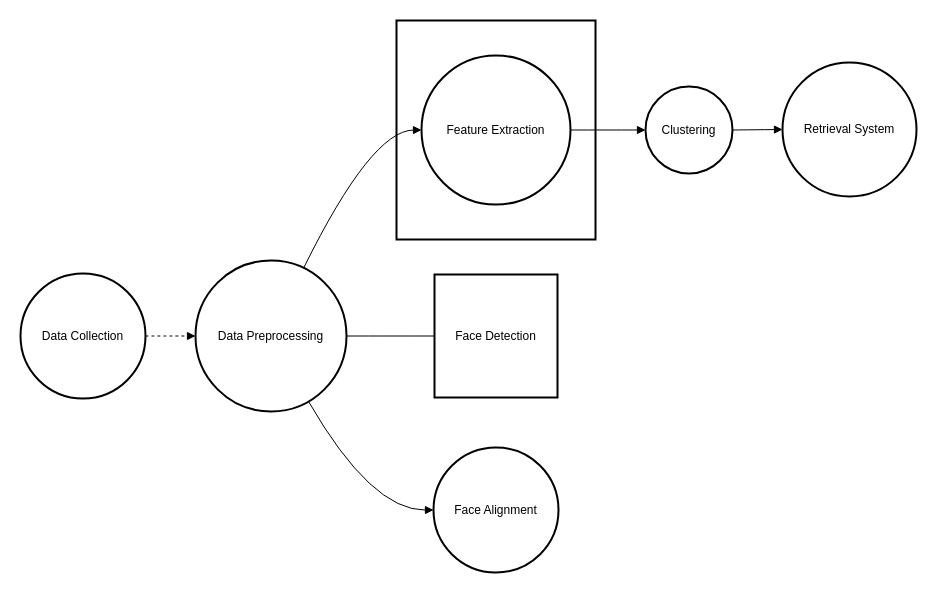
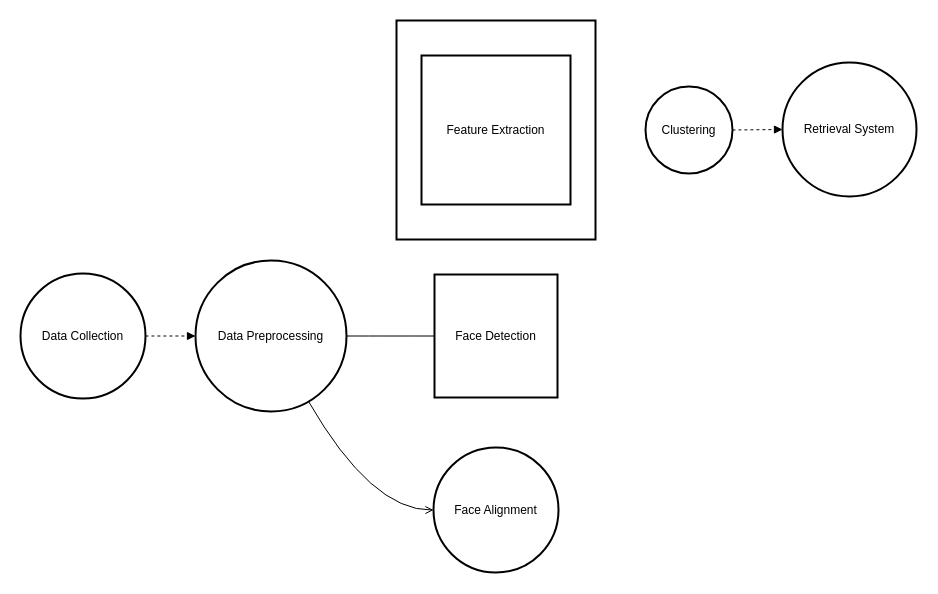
  <mxCell id="0" />
  <mxCell id="1" parent="0" />
  <mxCell id="2" value="ArcFace_Model" style="whiteSpace=wrap;strokeWidth=2;" vertex="1" parent="1"><mxGeometry x="396" y="20" width="199" height="219" as="geometry" /></mxCell>
  <mxCell id="3" value="Data Collection" style="ellipse;aspect=fixed;strokeWidth=2;whiteSpace=wrap;" vertex="1" parent="1"><mxGeometry x="20" y="273" width="125" height="125" as="geometry" /></mxCell>
  <mxCell id="4" value="Data Preprocessing" style="ellipse;aspect=fixed;strokeWidth=2;whiteSpace=wrap;" vertex="1" parent="1"><mxGeometry x="195" y="260" width="151" height="151" as="geometry" /></mxCell>
- <mxCell id="5" value="Feature Extraction" style="ellipse;aspect=fixed;strokeWidth=2;whiteSpace=wrap;" vertex="1" parent="1"><mxGeometry x="421" y="55" width="149" height="149" as="geometry" /></mxCell>
+ <mxCell id="5" value="Feature Extraction" style="aspect=fixed;strokeWidth=2;whiteSpace=wrap;rounded=0;" vertex="1" parent="1"><mxGeometry x="421" y="55" width="149" height="149" as="geometry" /></mxCell>
  <mxCell id="6" value="Clustering" style="ellipse;aspect=fixed;strokeWidth=2;whiteSpace=wrap;" vertex="1" parent="1"><mxGeometry x="645" y="86" width="87" height="87" as="geometry" /></mxCell>
  <mxCell id="7" value="Retrieval System" style="ellipse;aspect=fixed;strokeWidth=2;whiteSpace=wrap;" vertex="1" parent="1"><mxGeometry x="782" y="62" width="134" height="134" as="geometry" /></mxCell>
  <mxCell id="8" value="Face Detection" style="aspect=fixed;strokeWidth=2;whiteSpace=wrap;rounded=0;" vertex="1" parent="1"><mxGeometry x="434" y="274" width="123" height="123" as="geometry" /></mxCell>
  <mxCell id="9" value="Face Alignment" style="ellipse;aspect=fixed;strokeWidth=2;whiteSpace=wrap;" vertex="1" parent="1"><mxGeometry x="433" y="447" width="125" height="125" as="geometry" /></mxCell>
  <mxCell id="10" value="" style="curved=1;startArrow=none;endArrow=block;exitX=1;exitY=0.5;entryX=0;entryY=0.5;dashed=1;" edge="1" parent="1" source="3" target="4"><mxGeometry relative="1" as="geometry"><Array as="points" /></mxGeometry></mxCell>
- <mxCell id="11" value="" style="curved=1;startArrow=none;endArrow=block;exitX=0.74;exitY=0;entryX=0;entryY=0.5;" edge="1" parent="1" source="4" target="5"><mxGeometry relative="1" as="geometry"><Array as="points"><mxPoint x="371" y="130" /></Array></mxGeometry></mxCell>
- <mxCell id="12" value="" style="curved=1;startArrow=none;endArrow=block;exitX=1;exitY=0.5;entryX=0;entryY=0.5;" edge="1" parent="1" source="5" target="6"><mxGeometry relative="1" as="geometry"><Array as="points" /></mxGeometry></mxCell>
- <mxCell id="13" value="" style="curved=1;startArrow=none;endArrow=block;exitX=1;exitY=0.5;entryX=0;entryY=0.5;" edge="1" parent="1" source="6" target="7"><mxGeometry relative="1" as="geometry"><Array as="points" /></mxGeometry></mxCell>
+ <mxCell id="13" value="" style="curved=1;startArrow=none;endArrow=block;exitX=1;exitY=0.5;entryX=0;entryY=0.5;dashed=1;" edge="1" parent="1" source="6" target="7"><mxGeometry relative="1" as="geometry"><Array as="points" /></mxGeometry></mxCell>
  <mxCell id="14" value="" style="curved=1;startArrow=none;endArrow=none;exitX=1;exitY=0.5;entryX=0;entryY=0.5;" edge="1" parent="1" source="4" target="8"><mxGeometry relative="1" as="geometry"><Array as="points" /></mxGeometry></mxCell>
- <mxCell id="15" value="" style="curved=1;startArrow=none;endArrow=block;exitX=0.79;exitY=1;entryX=0;entryY=0.5;" edge="1" parent="1" source="4" target="9"><mxGeometry relative="1" as="geometry"><Array as="points"><mxPoint x="371" y="510" /></Array></mxGeometry></mxCell>
+ <mxCell id="15" value="" style="curved=1;startArrow=none;endArrow=open;exitX=0.79;exitY=1;entryX=0;entryY=0.5;" edge="1" parent="1" source="4" target="9"><mxGeometry relative="1" as="geometry"><Array as="points"><mxPoint x="371" y="510" /></Array></mxGeometry></mxCell>
